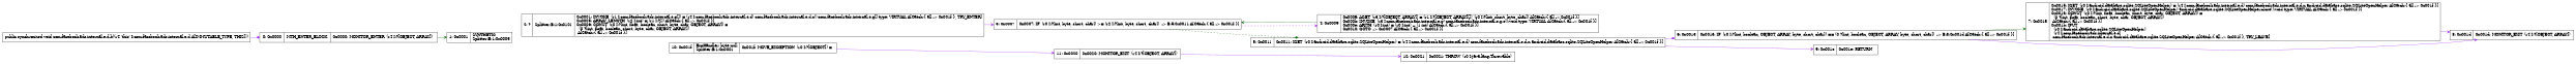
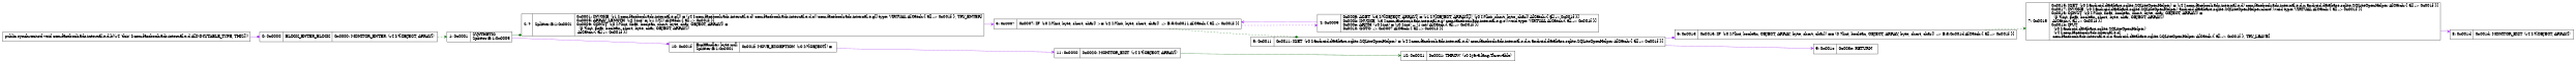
  digraph {
    rankdir=LR
    node [shape=record]
    edge [arrowhead=vee color=purple]
-   n1 [label="{0\:\ 0x0000|MTH_ENTER_BLOCK\l|0x0000: MONITOR_ENTER  (r4 I:?[OBJECT, ARRAY]) \l}"]
+   n1 [label="{0\:\ 0x0000|BLOCK_ENTER_BLOCK\l|0x0000: MONITOR_ENTER  (r4 I:?[OBJECT, ARRAY]) \l}"]
    n2 [label="{1\:\ 0x0001|SYNTHETIC\lSplitter:B:1:0x0005\l}"]
-   n3 [label="{2\:\ ?|Splitter:B:1:0x0101\l|0x0001: INVOKE  (r1 I:com.facebook.ads.internal.e.g[]) = (r4 I:com.facebook.ads.internal.e.d) com.facebook.ads.internal.e.d.c():com.facebook.ads.internal.e.g[] type: VIRTUAL A[Catch:\{ all \-\> 0x001f \}, TRY_ENTER]\l0x0005: ARRAY_LENGTH  (r2 I:int) = (r1 I:?[]) A[Catch:\{ all \-\> 0x001f \}]\l0x0006: CONST  (r0 I:?[int, float, boolean, short, byte, char, OBJECT, ARRAY]) = \l  (0 ?[int, float, boolean, short, byte, char, OBJECT, ARRAY])\l A[Catch:\{ all \-\> 0x001f \}]\l}"]
+   n3 [label="{2\:\ ?|Splitter:B:1:0x0001\l|0x0001: INVOKE  (r1 I:com.facebook.ads.internal.e.g[]) = (r4 I:com.facebook.ads.internal.e.d) com.facebook.ads.internal.e.d.c():com.facebook.ads.internal.e.g[] type: VIRTUAL A[Catch:\{ all \-\> 0x001f \}, TRY_ENTER]\l0x0005: ARRAY_LENGTH  (r2 I:int) = (r1 I:?[]) A[Catch:\{ all \-\> 0x001f \}]\l0x0006: CONST  (r0 I:?[int, float, boolean, short, byte, char, OBJECT, ARRAY]) = \l  (0 ?[int, float, boolean, short, byte, char, OBJECT, ARRAY])\l A[Catch:\{ all \-\> 0x001f \}]\l}"]
    n4 [label="{10\:\ 0x001f|ExcHandler: byte null\lSplitter:B:1:0x0001\l|0x001f: MOVE_EXCEPTION  (r0 I:?[OBJECT]) =  \l}"]
    n5 [label="{3\:\ 0x0007|0x0007: IF  (r0 I:?[int, byte, short, char]) \>= (r2 I:?[int, byte, short, char])  \-\> B:5:0x0011 A[Catch:\{ all \-\> 0x001f \}]\l}"]
    n6 [label="{11\:\ 0x0020|0x0020: MONITOR_EXIT  (r4 I:?[OBJECT, ARRAY]) \l}"]
    n7 [label="{4\:\ 0x0009|0x0009: AGET  (r3 I:?[OBJECT, ARRAY]) = (r1 I:?[OBJECT, ARRAY][]), (r0 I:?[int, short, byte, char]) A[Catch:\{ all \-\> 0x001f \}]\l0x000b: INVOKE  (r3 I:com.facebook.ads.internal.e.g) com.facebook.ads.internal.e.g.e():void type: VIRTUAL A[Catch:\{ all \-\> 0x001f \}]\l0x000e: ARITH  (r0 I:int) = (r0 I:int) + (1 int) A[Catch:\{ all \-\> 0x001f \}]\l0x0010: GOTO  \-\> 0x0007 A[Catch:\{ all \-\> 0x001f \}]\l}"]
    n8 [label="{5\:\ 0x0011|0x0011: IGET  (r0 I:android.database.sqlite.SQLiteOpenHelper) = (r4 I:com.facebook.ads.internal.e.d) com.facebook.ads.internal.e.d.n android.database.sqlite.SQLiteOpenHelper A[Catch:\{ all \-\> 0x001f \}]\l}"]
    n9 [label="{6\:\ 0x0013|0x0013: IF  (r0 I:?[int, boolean, OBJECT, ARRAY, byte, short, char]) == (0 ?[int, boolean, OBJECT, ARRAY, byte, short, char])  \-\> B:8:0x001d A[Catch:\{ all \-\> 0x001f \}]\l}"]
-   n10 [label="{9\:\ 0x001e|0x001e: RETURN   \l}"]
+   n10 [label="{9\:\ 0x001e|0x008e: RETURN   \l}"]
    n11 [label="{7\:\ 0x0015|0x0015: IGET  (r0 I:android.database.sqlite.SQLiteOpenHelper) = (r4 I:com.facebook.ads.internal.e.d) com.facebook.ads.internal.e.d.n android.database.sqlite.SQLiteOpenHelper A[Catch:\{ all \-\> 0x001f \}]\l0x0017: INVOKE  (r0 I:android.database.sqlite.SQLiteOpenHelper) android.database.sqlite.SQLiteOpenHelper.close():void type: VIRTUAL A[Catch:\{ all \-\> 0x001f \}]\l0x001a: CONST  (r0 I:?[int, float, boolean, short, byte, char, OBJECT, ARRAY]) = \l  (0 ?[int, float, boolean, short, byte, char, OBJECT, ARRAY])\l A[Catch:\{ all \-\> 0x001f \}]\l0x001b: IPUT  \l  (r0 I:android.database.sqlite.SQLiteOpenHelper)\l  (r4 I:com.facebook.ads.internal.e.d)\l com.facebook.ads.internal.e.d.n android.database.sqlite.SQLiteOpenHelper A[Catch:\{ all \-\> 0x001f \}, TRY_LEAVE]\l}"]
    n12 [label="{8\:\ 0x001d|0x001d: MONITOR_EXIT  (r4 I:?[OBJECT, ARRAY]) \l}"]
    n13 [label="{12\:\ 0x0021|0x0021: THROW  (r0 I:java.lang.Throwable) \l}"]
    n14 [label="{public synchronized void com.facebook.ads.internal.e.d.b((r4 'this' I:com.facebook.ads.internal.e.d A[IMMUTABLE_TYPE, THIS])) }"]
-   n1 -> n2 [color=darkgreen]
+   n1 -> n2 [color=darkgreen style=dashed]
+   n2 -> n3 [arrowhead=diamond color=darkgreen]
+   n2 -> n4 [arrowhead=diamond]
    n3 -> n5
    n4 -> n6
    n5 -> n7 [style=dashed]
    n5 -> n8 [arrowhead=diamond color=darkgreen style=dashed]
-   n6 -> n13
-   n7 -> n5 [color=darkgreen]
+   n6 -> n13 [color=darkgreen]
+   n7 -> n5
    n8 -> n9 [arrowhead=diamond]
    n8 -> n10
-   n9 -> n11 [color=darkgreen style=solid]
-   n9 -> n12
+   n9 -> n11 [color=darkgreen style=dashed]
    n11 -> n12
    n14 -> n1 [arrowhead=diamond]
  }
